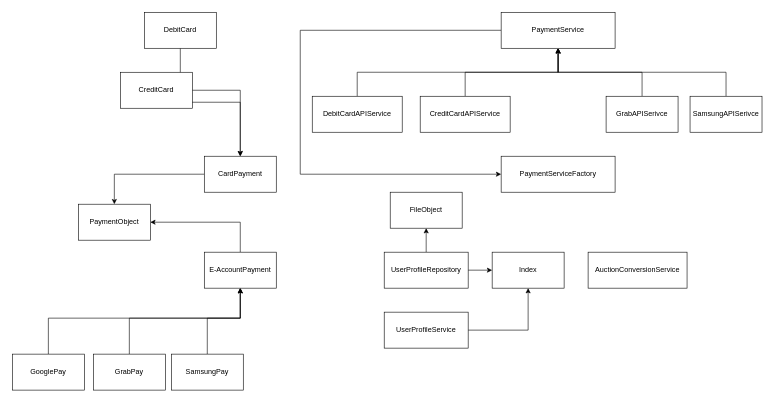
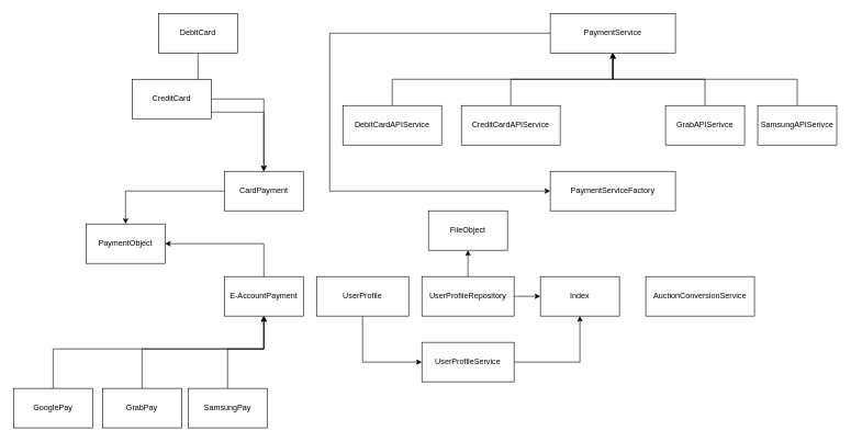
  <mxCell id="0" />
  <mxCell id="1" parent="0" />
+ <mxCell id="2" style="edgeStyle=orthogonalEdgeStyle;rounded=0;orthogonalLoop=1;jettySize=auto;html=1;entryX=0;entryY=0.5;entryDx=0;entryDy=0;" edge="1" parent="1" source="3" target="37"><mxGeometry relative="1" as="geometry"><Array as="points"><mxPoint x="550" y="550" /></Array></mxGeometry></mxCell>
+ <mxCell id="3" value="UserProfile" style="rounded=0;whiteSpace=wrap;html=1;" parent="1" vertex="1"><mxGeometry x="480" y="420" width="140" height="60" as="geometry" /></mxCell>
  <mxCell id="4" value="AuctionConversionService" style="whiteSpace=wrap;html=1;" parent="1" vertex="1"><mxGeometry x="980" y="420" width="165" height="60" as="geometry" /></mxCell>
  <mxCell id="5" style="edgeStyle=orthogonalEdgeStyle;rounded=0;orthogonalLoop=1;jettySize=auto;html=1;" parent="1" source="7" target="34" edge="1"><mxGeometry relative="1" as="geometry" /></mxCell>
  <mxCell id="6" style="edgeStyle=orthogonalEdgeStyle;rounded=0;orthogonalLoop=1;jettySize=auto;html=1;" edge="1" parent="1" source="7" target="15"><mxGeometry relative="1" as="geometry" /></mxCell>
  <mxCell id="7" value="UserProfileRepository" style="rounded=0;whiteSpace=wrap;html=1;" parent="1" vertex="1"><mxGeometry x="640" y="420" width="140" height="60" as="geometry" /></mxCell>
  <mxCell id="8" style="edgeStyle=orthogonalEdgeStyle;rounded=0;orthogonalLoop=1;jettySize=auto;html=1;" parent="1" source="9" target="33" edge="1"><mxGeometry relative="1" as="geometry"><Array as="points"><mxPoint x="595" y="120" /><mxPoint x="930" y="120" /></Array></mxGeometry></mxCell>
  <mxCell id="9" value="DebitCardAPIService" style="whiteSpace=wrap;html=1;" parent="1" vertex="1"><mxGeometry x="520" y="160" width="150" height="60" as="geometry" /></mxCell>
  <mxCell id="10" style="edgeStyle=orthogonalEdgeStyle;rounded=0;orthogonalLoop=1;jettySize=auto;html=1;" parent="1" source="11" target="14" edge="1"><mxGeometry relative="1" as="geometry" /></mxCell>
  <mxCell id="11" value="CardPayment" style="whiteSpace=wrap;html=1;" parent="1" vertex="1"><mxGeometry x="340" y="260" width="120" height="60" as="geometry" /></mxCell>
  <mxCell id="12" style="edgeStyle=orthogonalEdgeStyle;rounded=0;orthogonalLoop=1;jettySize=auto;html=1;entryX=1;entryY=0.5;entryDx=0;entryDy=0;" parent="1" source="13" target="14" edge="1"><mxGeometry relative="1" as="geometry"><Array as="points"><mxPoint x="400" y="370" /></Array></mxGeometry></mxCell>
  <mxCell id="13" value="E-AccountPayment" style="whiteSpace=wrap;html=1;" parent="1" vertex="1"><mxGeometry x="340" y="420" width="120" height="60" as="geometry" /></mxCell>
  <mxCell id="14" value="PaymentObject" style="whiteSpace=wrap;html=1;" parent="1" vertex="1"><mxGeometry x="130" y="340" width="120" height="60" as="geometry" /></mxCell>
  <mxCell id="15" value="Index" style="whiteSpace=wrap;html=1;" parent="1" vertex="1"><mxGeometry x="820" y="420" width="120" height="60" as="geometry" /></mxCell>
  <mxCell id="16" style="edgeStyle=orthogonalEdgeStyle;rounded=0;orthogonalLoop=1;jettySize=auto;html=1;" parent="1" source="17" target="11" edge="1"><mxGeometry relative="1" as="geometry" /></mxCell>
  <mxCell id="17" value="DebitCard" style="whiteSpace=wrap;html=1;" parent="1" vertex="1"><mxGeometry x="240" y="20" width="120" height="60" as="geometry" /></mxCell>
  <mxCell id="18" style="edgeStyle=orthogonalEdgeStyle;rounded=0;orthogonalLoop=1;jettySize=auto;html=1;entryX=0.5;entryY=0;entryDx=0;entryDy=0;" parent="1" source="19" target="11" edge="1"><mxGeometry relative="1" as="geometry" /></mxCell>
  <mxCell id="19" value="CreditCard" style="whiteSpace=wrap;html=1;" parent="1" vertex="1"><mxGeometry x="200" y="120" width="120" height="60" as="geometry" /></mxCell>
  <mxCell id="20" style="edgeStyle=orthogonalEdgeStyle;rounded=0;orthogonalLoop=1;jettySize=auto;html=1;" parent="1" source="21" target="33" edge="1"><mxGeometry relative="1" as="geometry" /></mxCell>
  <mxCell id="21" value="CreditCardAPIService" style="whiteSpace=wrap;html=1;" parent="1" vertex="1"><mxGeometry x="700" y="160" width="150" height="60" as="geometry" /></mxCell>
  <mxCell id="22" style="edgeStyle=orthogonalEdgeStyle;rounded=0;orthogonalLoop=1;jettySize=auto;html=1;" parent="1" source="23" target="13" edge="1"><mxGeometry relative="1" as="geometry"><Array as="points"><mxPoint x="80" y="530" /><mxPoint x="400" y="530" /></Array></mxGeometry></mxCell>
  <mxCell id="23" value="GooglePay" style="whiteSpace=wrap;html=1;" parent="1" vertex="1"><mxGeometry x="20" y="590" width="120" height="60" as="geometry" /></mxCell>
  <mxCell id="24" style="edgeStyle=orthogonalEdgeStyle;rounded=0;orthogonalLoop=1;jettySize=auto;html=1;" parent="1" source="25" target="13" edge="1"><mxGeometry relative="1" as="geometry"><Array as="points"><mxPoint x="215" y="530" /><mxPoint x="400" y="530" /></Array></mxGeometry></mxCell>
  <mxCell id="25" value="GrabPay" style="whiteSpace=wrap;html=1;" parent="1" vertex="1"><mxGeometry x="155" y="590" width="120" height="60" as="geometry" /></mxCell>
  <mxCell id="26" style="edgeStyle=orthogonalEdgeStyle;rounded=0;orthogonalLoop=1;jettySize=auto;html=1;entryX=0.5;entryY=1;entryDx=0;entryDy=0;" parent="1" source="27" target="13" edge="1"><mxGeometry relative="1" as="geometry"><Array as="points"><mxPoint x="345" y="530" /><mxPoint x="400" y="530" /></Array></mxGeometry></mxCell>
  <mxCell id="27" value="SamsungPay" style="whiteSpace=wrap;html=1;" parent="1" vertex="1"><mxGeometry x="285" y="590" width="120" height="60" as="geometry" /></mxCell>
  <mxCell id="28" style="edgeStyle=orthogonalEdgeStyle;rounded=0;orthogonalLoop=1;jettySize=auto;html=1;" parent="1" source="29" target="33" edge="1"><mxGeometry relative="1" as="geometry" /></mxCell>
  <mxCell id="29" value="GrabAPISerivce" style="whiteSpace=wrap;html=1;" parent="1" vertex="1"><mxGeometry x="1010" y="160" width="120" height="60" as="geometry" /></mxCell>
  <mxCell id="30" style="edgeStyle=orthogonalEdgeStyle;rounded=0;orthogonalLoop=1;jettySize=auto;html=1;entryX=0.5;entryY=1;entryDx=0;entryDy=0;" parent="1" source="31" target="33" edge="1"><mxGeometry relative="1" as="geometry"><Array as="points"><mxPoint x="1210" y="120" /><mxPoint x="930" y="120" /></Array></mxGeometry></mxCell>
  <mxCell id="31" value="SamsungAPISerivce" style="whiteSpace=wrap;html=1;" parent="1" vertex="1"><mxGeometry x="1150" y="160" width="120" height="60" as="geometry" /></mxCell>
  <mxCell id="32" style="edgeStyle=orthogonalEdgeStyle;rounded=0;orthogonalLoop=1;jettySize=auto;html=1;entryX=0;entryY=0.5;entryDx=0;entryDy=0;" parent="1" source="33" target="35" edge="1"><mxGeometry relative="1" as="geometry"><Array as="points"><mxPoint x="500" y="50" /><mxPoint x="500" y="290" /></Array></mxGeometry></mxCell>
  <mxCell id="33" value="PaymentService" style="whiteSpace=wrap;html=1;" parent="1" vertex="1"><mxGeometry x="835" y="20" width="190" height="60" as="geometry" /></mxCell>
  <mxCell id="34" value="FileObject" style="whiteSpace=wrap;html=1;" parent="1" vertex="1"><mxGeometry x="650" y="320" width="120" height="60" as="geometry" /></mxCell>
  <mxCell id="35" value="PaymentServiceFactory" style="whiteSpace=wrap;html=1;" parent="1" vertex="1"><mxGeometry x="835" y="260" width="190" height="60" as="geometry" /></mxCell>
  <mxCell id="36" style="edgeStyle=orthogonalEdgeStyle;rounded=0;orthogonalLoop=1;jettySize=auto;html=1;" edge="1" parent="1" source="37" target="15"><mxGeometry relative="1" as="geometry" /></mxCell>
  <mxCell id="37" value="UserProfileService" style="rounded=0;whiteSpace=wrap;html=1;" vertex="1" parent="1"><mxGeometry x="640" y="520" width="140" height="60" as="geometry" /></mxCell>
